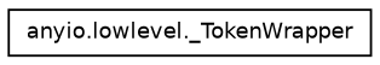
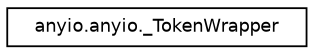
  digraph {
    rankdir=LR
-   n1 [color=black fillcolor=white fontname=Helvetica fontsize=10 height=0.2 label="anyio.lowlevel._TokenWrapper" shape=record style=filled width=0.4]
+   n1 [color=black fillcolor=white fontname=Helvetica fontsize=10 height=0.2 label="anyio.anyio._TokenWrapper" shape=record style=filled width=0.4]
  }
